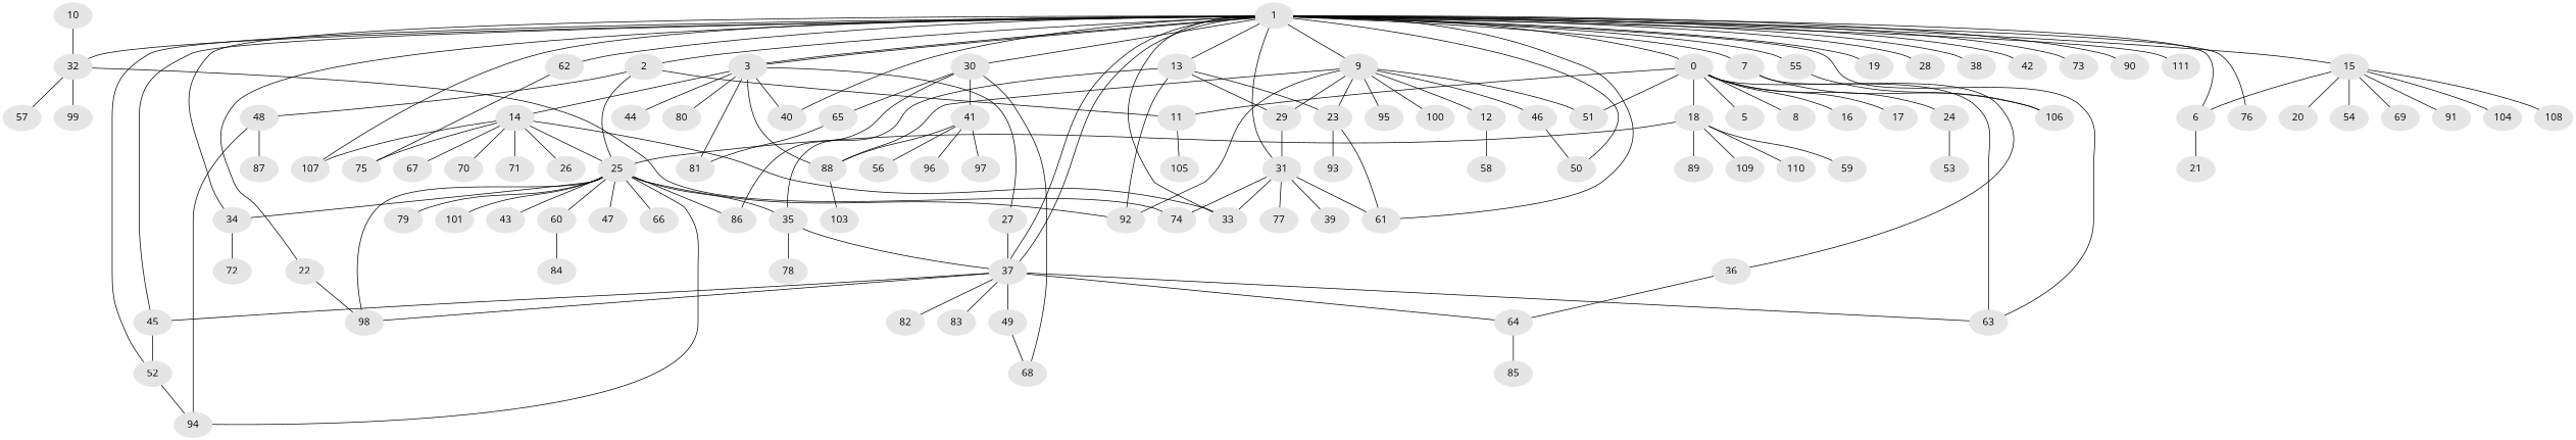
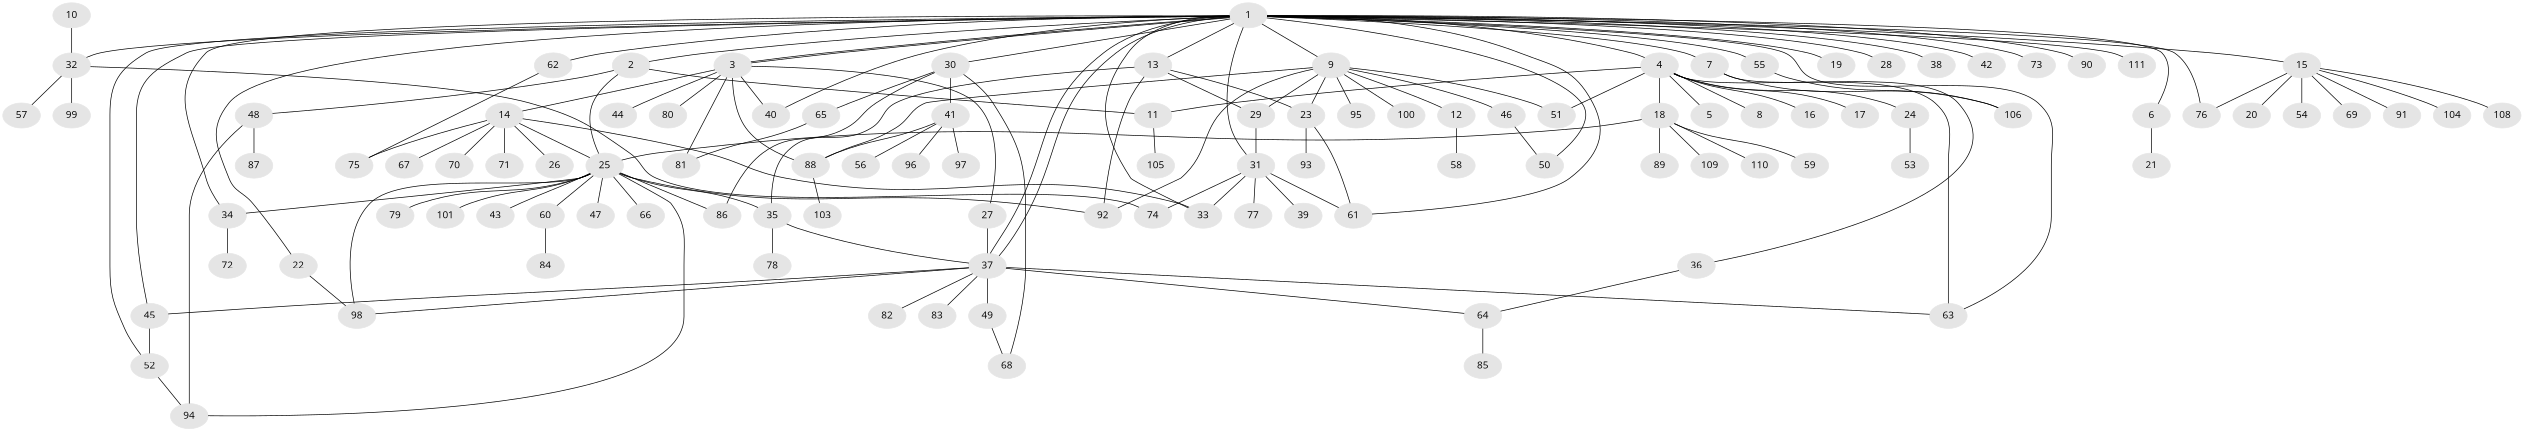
  graph {
    fontname="Open Sans"
    node [color=gray90 fontname="Open Sans" style=filled]
    edge [fontname="Open Sans"]
    1
    2
    3
-   4 [label=0]
+   4
    6
    7
    9
    13
    15
    19
    22
    28
    30
    31
    33
    34
    37
    38
    40
    42
    45
    50
    52
    55
    61
    62
    63
    73
    76
    90
-   107
    111
    32
    11
    25
    48
    14
    27
    44
    80
    81
    88
    5
    8
    16
    17
    18
    24
    51
    21
    36
    106
    12
    23
    29
    46
    92
    95
    100
    10
    35
    20
    54
    69
    91
    104
    108
    98
    86
    41
    65
    68
    39
    74
    77
    72
    64
    49
    82
    83
    94
    75
    105
    43
    47
    60
    66
    79
    101
    87
    26
    67
    70
    71
    103
    59
    89
    109
    110
    53
    58
    93
    57
    99
    78
    84
    56
    96
    97
    85
    1 -- 2
    1 -- 3
    1 -- 3
    1 -- 4
    1 -- 6
    1 -- 7
    1 -- 9
    1 -- 13
    1 -- 15
    1 -- 19
    1 -- 22
    1 -- 28
    1 -- 30
    1 -- 31
    1 -- 33
    1 -- 34
    1 -- 37
    1 -- 37
    1 -- 38
    1 -- 40
    1 -- 42
    1 -- 45
    1 -- 50
    1 -- 52
    1 -- 55
    1 -- 61
    1 -- 62
    1 -- 63
    1 -- 73
    1 -- 76
    1 -- 90
-   1 -- 107
    1 -- 111
    1 -- 32
    2 -- 11
    2 -- 25
    2 -- 48
    3 -- 40
    3 -- 14
    3 -- 27
    3 -- 44
    3 -- 80
    3 -- 81
    3 -- 88
    4 -- 63
    4 -- 11
    4 -- 5
    4 -- 8
    4 -- 16
    4 -- 17
    4 -- 18
    4 -- 24
    4 -- 51
    6 -- 21
    7 -- 36
    7 -- 106
    9 -- 88
    9 -- 51
    9 -- 12
    9 -- 23
    9 -- 29
    9 -- 46
    9 -- 92
    9 -- 95
    9 -- 100
    13 -- 23
    13 -- 29
    13 -- 92
    13 -- 35
-   15 -- 6
+   15 -- 76
    15 -- 20
    15 -- 54
    15 -- 69
    15 -- 91
    15 -- 104
    15 -- 108
    22 -- 98
    30 -- 86
    30 -- 41
    30 -- 65
    30 -- 68
    31 -- 33
    31 -- 61
    31 -- 39
    31 -- 74
    31 -- 77
    34 -- 72
    37 -- 45
    37 -- 63
    37 -- 98
    37 -- 64
    37 -- 49
    37 -- 82
    37 -- 83
    45 -- 52
    52 -- 94
    55 -- 106
    62 -- 75
    32 -- 74
    32 -- 57
    32 -- 99
    11 -- 105
    25 -- 34
    25 -- 92
    25 -- 35
    25 -- 98
    25 -- 86
    25 -- 94
    25 -- 43
    25 -- 47
    25 -- 60
    25 -- 66
    25 -- 79
    25 -- 101
    48 -- 94
    48 -- 87
    14 -- 33
-   14 -- 107
    14 -- 25
    14 -- 75
    14 -- 26
    14 -- 67
    14 -- 70
    14 -- 71
    27 -- 37
    88 -- 103
    18 -- 25
    18 -- 59
    18 -- 89
    18 -- 109
    18 -- 110
    24 -- 53
    36 -- 64
    12 -- 58
    23 -- 61
    23 -- 93
    29 -- 31
    46 -- 50
    10 -- 32
    35 -- 37
    35 -- 78
    41 -- 88
    41 -- 56
    41 -- 96
    41 -- 97
    65 -- 81
    64 -- 85
    49 -- 68
    60 -- 84
  }
